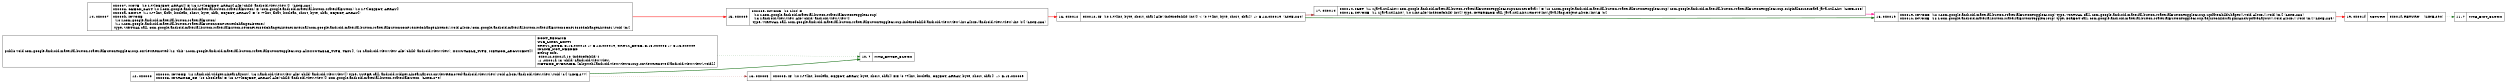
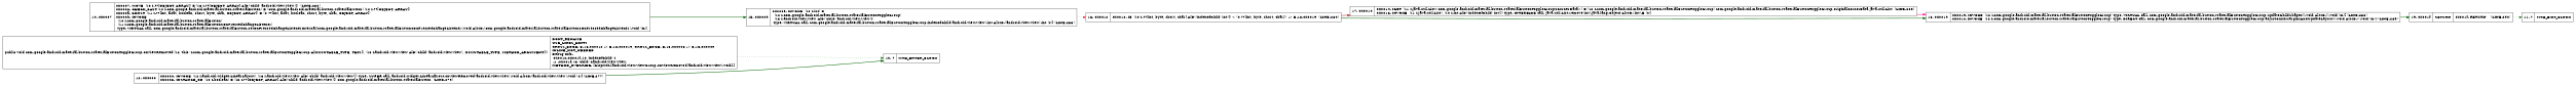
  digraph {
    rankdir=LR
    node [shape=record]
    edge [color=darkgreen style=bold]
    n1 [label="{10\:\ ?|MTH_ENTER_BLOCK\l}"]
    n2 [label="{12\:\ 0x0000|0x0000: INVOKE  (r2 I:android.widget.LinearLayout), (r3 I:android.view.View A[D('child' android.view.View)]) type: SUPER call: android.widget.LinearLayout.onViewRemoved(android.view.View):void A[MD:(android.view.View):void (c)] (LINE:277)\l0x0003: INSTANCE_OF  (r0 I:boolean) = (r3 I:??[OBJECT, ARRAY] A[D('child' android.view.View)]) com.google.android.material.button.MaterialButton  (LINE:279)\l}"]
-   n3 [label="{13\:\ 0x0005|0x0005: IF  (r0 I:??[int, boolean, OBJECT, ARRAY, byte, short, char]) == (0 ??[int, boolean, OBJECT, ARRAY, byte, short, char])  \-\> B:15:0x000e \l}"]
    n4 [label="{14\:\ 0x0007|0x0007: MOVE  (r0 I:??[OBJECT, ARRAY]) = (r3 I:??[OBJECT, ARRAY] A[D('child' android.view.View)])  (LINE:280)\l0x0008: CHECK_CAST (r0 I:com.google.android.material.button.MaterialButton) = (com.google.android.material.button.MaterialButton) (r0 I:??[OBJECT, ARRAY]) \l0x000a: CONST  (r1 I:??[int, float, boolean, short, byte, char, OBJECT, ARRAY]) = (0 ??[int, float, boolean, short, byte, char, OBJECT, ARRAY]) \l0x000b: INVOKE  \l  (r0 I:com.google.android.material.button.MaterialButton)\l  (r1 I:com.google.android.material.button.MaterialButton$OnPressedChangeListener)\l type: VIRTUAL call: com.google.android.material.button.MaterialButton.setOnPressedChangeListenerInternal(com.google.android.material.button.MaterialButton$OnPressedChangeListener):void A[MD:(com.google.android.material.button.MaterialButton$OnPressedChangeListener):void (m)]\l}"]
    n5 [label="{15\:\ 0x000e|0x000e: INVOKE  (r0 I:int) = \l  (r2 I:com.google.android.material.button.MaterialButtonToggleGroup)\l  (r3 I:android.view.View A[D('child' android.view.View)])\l type: VIRTUAL call: com.google.android.material.button.MaterialButtonToggleGroup.indexOfChild(android.view.View):int A[MD:(android.view.View):int (s)] (LINE:283)\l}"]
    n6 [label="{16\:\ 0x0012|0x0012: IF  (r0 I:??[int, byte, short, char] A[D('indexOfChild' int)]) \< (0 ??[int, byte, short, char])  \-\> B:18:0x0019  (LINE:284)\l}"]
    n7 [label="{17\:\ 0x0014|0x0014: IGET  (r1 I:java.util.List\<com.google.android.material.button.MaterialButtonToggleGroup$CornerData\>) = (r2 I:com.google.android.material.button.MaterialButtonToggleGroup) com.google.android.material.button.MaterialButtonToggleGroup.originalCornerData java.util.List  (LINE:285)\l0x0016: INVOKE  (r1 I:java.util.List), (r0 I:int A[D('indexOfChild' int)]) type: INTERFACE call: java.util.List.remove(int):java.lang.Object A[MD:(int):E (c)]\l}"]
    n8 [label="{18\:\ 0x0019|0x0019: INVOKE  (r2 I:com.google.android.material.button.MaterialButtonToggleGroup) type: VIRTUAL call: com.google.android.material.button.MaterialButtonToggleGroup.updateChildShapes():void A[MD:():void (m)] (LINE:288)\l0x001c: INVOKE  (r2 I:com.google.android.material.button.MaterialButtonToggleGroup) type: DIRECT call: com.google.android.material.button.MaterialButtonToggleGroup.adjustChildMarginsAndUpdateLayout():void A[MD:():void (m)] (LINE:289)\l}"]
    n9 [label="{19\:\ 0x001f|RETURN\l|0x001f: RETURN    (LINE:290)\l}"]
    n10 [label="{11\:\ ?|MTH_EXIT_BLOCK\l}"]
    n11 [label="{public void com.google.android.material.button.MaterialButtonToggleGroup.onViewRemoved((r2 'this' I:com.google.android.material.button.MaterialButtonToggleGroup A[IMMUTABLE_TYPE, THIS]), (r3 I:android.view.View A[D('child' android.view.View), IMMUTABLE_TYPE, METHOD_ARGUMENT]))  | DONT_RENAME\lUSE_LINES_HINTS\lCROSS_EDGE: B:16:0x0012 \-\> B:18:0x0019, CROSS_EDGE: B:13:0x0005 \-\> B:15:0x000e\lINLINE_NOT_NEEDED\lDebug Info:\l  0x0012\-0x001f: r0 'indexOfChild' I\l  \-1 \-0x001f: r3 'child' Landroid\/view\/View;\lMETHOD_OVERRIDE: [ClspMth\{android.view.ViewGroup.onViewRemoved(android.view.View):void\}]\l}"]
    n2 -> n1
-   n2 -> n3 [color=brown style=dotted]
-   n4 -> n5 [color=red]
-   n5 -> n6 [color=red]
+   n4 -> n5
+   n5 -> n6 [color=red style=dotted]
    n6 -> n7 [color=brown]
    n6 -> n8
    n7 -> n8 [color=deeppink]
-   n8 -> n9 [color=red]
+   n8 -> n9
    n9 -> n10 [style=dotted]
    n11 -> n1 [style=dotted]
  }
